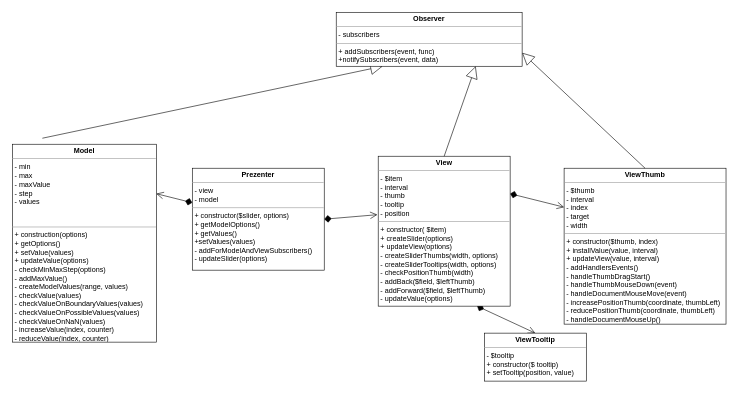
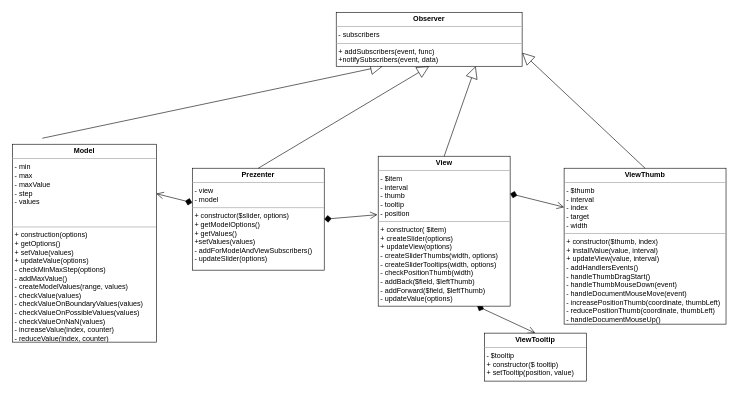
  <mxCell id="0" />
  <mxCell id="1" parent="0" />
  <mxCell id="2" value="&lt;p style=&quot;margin: 0px ; margin-top: 4px ; text-align: center&quot;&gt;&lt;b&gt;Model&lt;/b&gt;&lt;/p&gt;&lt;hr size=&quot;1&quot;&gt;&lt;p style=&quot;margin: 0px ; margin-left: 4px&quot;&gt;- min&amp;nbsp;&lt;/p&gt;&lt;p style=&quot;margin: 0px ; margin-left: 4px&quot;&gt;- max&lt;/p&gt;&lt;p style=&quot;margin: 0px ; margin-left: 4px&quot;&gt;- maxValue&lt;br&gt;&lt;/p&gt;&lt;p style=&quot;margin: 0px ; margin-left: 4px&quot;&gt;- step&lt;/p&gt;&lt;p style=&quot;margin: 0px ; margin-left: 4px&quot;&gt;- values&lt;/p&gt;&lt;p style=&quot;margin: 0px ; margin-left: 4px&quot;&gt;&lt;br&gt;&lt;/p&gt;&lt;p style=&quot;margin: 0px ; margin-left: 4px&quot;&gt;&lt;br&gt;&lt;/p&gt;&lt;hr size=&quot;1&quot;&gt;&lt;p style=&quot;margin: 0px ; margin-left: 4px&quot;&gt;+ construction(options&lt;span&gt;)&lt;/span&gt;&lt;/p&gt;&lt;p style=&quot;margin: 0px ; margin-left: 4px&quot;&gt;+ getOptions()&lt;/p&gt;&lt;p style=&quot;margin: 0px ; margin-left: 4px&quot;&gt;+ setValue(values)&lt;/p&gt;&lt;p style=&quot;margin: 0px ; margin-left: 4px&quot;&gt;+ updateValue(options)&lt;/p&gt;&lt;p style=&quot;margin: 0px ; margin-left: 4px&quot;&gt;- checkMinMaxStep(options)&lt;/p&gt;&lt;p style=&quot;margin: 0px ; margin-left: 4px&quot;&gt;- addMaxValue()&lt;/p&gt;&lt;p style=&quot;margin: 0px ; margin-left: 4px&quot;&gt;- createModelValues(range, values)&lt;/p&gt;&lt;p style=&quot;margin: 0px ; margin-left: 4px&quot;&gt;- checkValue(values)&lt;/p&gt;&lt;p style=&quot;margin: 0px ; margin-left: 4px&quot;&gt;- checkValueOnBoundaryValues(values)&lt;/p&gt;&lt;p style=&quot;margin: 0px ; margin-left: 4px&quot;&gt;- checkValueOnPossibleValues(values)&lt;/p&gt;&lt;p style=&quot;margin: 0px ; margin-left: 4px&quot;&gt;- checkValueOnNaN(values)&lt;/p&gt;&lt;p style=&quot;margin: 0px ; margin-left: 4px&quot;&gt;- increaseValue(index, counter)&lt;/p&gt;&lt;p style=&quot;margin: 0px ; margin-left: 4px&quot;&gt;- reduceValue(index, counter)&amp;nbsp;&lt;/p&gt;&lt;p style=&quot;margin: 0px ; margin-left: 4px&quot;&gt;&lt;br&gt;&lt;/p&gt;" style="verticalAlign=top;align=left;overflow=fill;fontSize=12;fontFamily=Helvetica;html=1;" parent="1" vertex="1"><mxGeometry x="20" y="240" width="240" height="330" as="geometry" /></mxCell>
  <mxCell id="3" style="rounded=0;orthogonalLoop=1;jettySize=auto;html=1;exitX=1;exitY=0.25;exitDx=0;exitDy=0;entryX=0;entryY=0.25;entryDx=0;entryDy=0;startArrow=diamond;startFill=1;startSize=10;endArrow=open;endFill=0;endSize=10;strokeColor=#000000;strokeWidth=1;" parent="1" source="5" target="6" edge="1"><mxGeometry relative="1" as="geometry" /></mxCell>
  <mxCell id="4" style="edgeStyle=none;rounded=0;orthogonalLoop=1;jettySize=auto;html=1;exitX=0.75;exitY=1;exitDx=0;exitDy=0;entryX=0.5;entryY=0;entryDx=0;entryDy=0;startArrow=diamond;startFill=1;startSize=10;endArrow=open;endFill=0;endSize=10;strokeColor=#000000;strokeWidth=1;" parent="1" source="5" target="7" edge="1"><mxGeometry relative="1" as="geometry" /></mxCell>
  <mxCell id="5" value="&lt;p style=&quot;margin: 0px ; margin-top: 4px ; text-align: center&quot;&gt;&lt;b&gt;View&lt;/b&gt;&lt;/p&gt;&lt;hr size=&quot;1&quot;&gt;&lt;p style=&quot;margin: 0px ; margin-left: 4px&quot;&gt;- $item&lt;/p&gt;&lt;p style=&quot;margin: 0px ; margin-left: 4px&quot;&gt;- interval&lt;/p&gt;&lt;p style=&quot;margin: 0px ; margin-left: 4px&quot;&gt;- thumb&lt;/p&gt;&lt;p style=&quot;margin: 0px ; margin-left: 4px&quot;&gt;- tooltip&lt;/p&gt;&lt;p style=&quot;margin: 0px ; margin-left: 4px&quot;&gt;- position&lt;/p&gt;&lt;hr size=&quot;1&quot;&gt;&lt;p style=&quot;margin: 0px ; margin-left: 4px&quot;&gt;+ constructor( $item)&lt;/p&gt;&lt;p style=&quot;margin: 0px ; margin-left: 4px&quot;&gt;+ createSlider(options)&lt;/p&gt;&lt;p style=&quot;margin: 0px ; margin-left: 4px&quot;&gt;+ updateView(options)&lt;/p&gt;&lt;p style=&quot;margin: 0px ; margin-left: 4px&quot;&gt;- createSliderThumbs(width, options)&lt;/p&gt;&lt;p style=&quot;margin: 0px ; margin-left: 4px&quot;&gt;- createSliderTooltips(width, options)&lt;/p&gt;&lt;p style=&quot;margin: 0px ; margin-left: 4px&quot;&gt;- checkPositionThumb(width)&lt;/p&gt;&lt;p style=&quot;margin: 0px ; margin-left: 4px&quot;&gt;- addBack($field, $leftThumb)&lt;/p&gt;&lt;p style=&quot;margin: 0px ; margin-left: 4px&quot;&gt;- addForward($field, $leftThumb)&lt;/p&gt;&lt;p style=&quot;margin: 0px ; margin-left: 4px&quot;&gt;- updateValue(options)&lt;/p&gt;&lt;p style=&quot;margin: 0px ; margin-left: 4px&quot;&gt;&lt;br&gt;&lt;/p&gt;&lt;p style=&quot;margin: 0px ; margin-left: 4px&quot;&gt;&lt;br&gt;&lt;/p&gt;&lt;p style=&quot;margin: 0px ; margin-left: 4px&quot;&gt;&lt;br&gt;&lt;/p&gt;" style="verticalAlign=top;align=left;overflow=fill;fontSize=12;fontFamily=Helvetica;html=1;" parent="1" vertex="1"><mxGeometry x="630" y="260" width="220" height="250" as="geometry" /></mxCell>
  <mxCell id="6" value="&lt;p style=&quot;margin: 0px ; margin-top: 4px ; text-align: center&quot;&gt;&lt;b&gt;ViewThumb&lt;/b&gt;&lt;/p&gt;&lt;hr size=&quot;1&quot;&gt;&lt;p style=&quot;margin: 0px ; margin-left: 4px&quot;&gt;- $thumb&lt;/p&gt;&lt;p style=&quot;margin: 0px ; margin-left: 4px&quot;&gt;- interval&lt;/p&gt;&lt;p style=&quot;margin: 0px ; margin-left: 4px&quot;&gt;&lt;span&gt;- index&lt;/span&gt;&lt;/p&gt;&lt;p style=&quot;margin: 0px ; margin-left: 4px&quot;&gt;&lt;span&gt;- target&lt;/span&gt;&lt;/p&gt;&lt;p style=&quot;margin: 0px ; margin-left: 4px&quot;&gt;- width&lt;/p&gt;&lt;hr size=&quot;1&quot;&gt;&lt;p style=&quot;margin: 0px ; margin-left: 4px&quot;&gt;+ constructor($thumb, index&lt;span&gt;)&lt;/span&gt;&lt;/p&gt;&lt;p style=&quot;margin: 0px ; margin-left: 4px&quot;&gt;&lt;span&gt;+ installValue(&lt;/span&gt;&lt;span&gt;value,&amp;nbsp;&lt;/span&gt;&lt;span&gt;interval&lt;/span&gt;&lt;span&gt;)&lt;/span&gt;&lt;/p&gt;&lt;p style=&quot;margin: 0px ; margin-left: 4px&quot;&gt;&lt;span&gt;+ updateView(value, interval)&lt;/span&gt;&lt;/p&gt;&lt;p style=&quot;margin: 0px ; margin-left: 4px&quot;&gt;&lt;span&gt;- addHandlersEvents()&lt;/span&gt;&lt;/p&gt;&lt;p style=&quot;margin: 0px ; margin-left: 4px&quot;&gt;&lt;span&gt;- handleThumbDragStart()&lt;/span&gt;&lt;/p&gt;&lt;p style=&quot;margin: 0px ; margin-left: 4px&quot;&gt;&lt;span&gt;- handleThumbMouseDown(event)&lt;/span&gt;&lt;/p&gt;&lt;p style=&quot;margin: 0px ; margin-left: 4px&quot;&gt;&lt;span&gt;- handleDocumentMouseMove(event)&lt;/span&gt;&lt;/p&gt;&lt;p style=&quot;margin: 0px 0px 0px 4px&quot;&gt;- increasePositionThumb(&lt;span&gt;coordinate,&amp;nbsp;&lt;/span&gt;&lt;span&gt;thumbLeft&lt;/span&gt;&lt;span&gt;)&lt;/span&gt;&lt;/p&gt;&lt;p style=&quot;margin: 0px 0px 0px 4px&quot;&gt;- reducePositionThumb(&lt;span&gt;coordinate,&amp;nbsp;&lt;/span&gt;&lt;span&gt;thumbLeft)&lt;/span&gt;&lt;/p&gt;&lt;p style=&quot;margin: 0px 0px 0px 4px&quot;&gt;- handleDocumentMouseUp()&lt;/p&gt;&lt;p style=&quot;margin: 0px 0px 0px 4px&quot;&gt;&lt;br&gt;&lt;/p&gt;&lt;p style=&quot;margin: 0px 0px 0px 4px&quot;&gt;&lt;br&gt;&lt;/p&gt;&lt;p style=&quot;margin: 0px ; margin-left: 4px&quot;&gt;&lt;span&gt;&lt;br&gt;&lt;/span&gt;&lt;/p&gt;&lt;p style=&quot;margin: 0px ; margin-left: 4px&quot;&gt;&lt;span&gt;&lt;br&gt;&lt;/span&gt;&lt;/p&gt;&lt;p style=&quot;margin: 0px ; margin-left: 4px&quot;&gt;&lt;span&gt;&lt;br&gt;&lt;/span&gt;&lt;/p&gt;" style="verticalAlign=top;align=left;overflow=fill;fontSize=12;fontFamily=Helvetica;html=1;" parent="1" vertex="1"><mxGeometry x="940" y="280" width="270" height="260" as="geometry" /></mxCell>
  <mxCell id="7" value="&lt;p style=&quot;margin: 0px ; margin-top: 4px ; text-align: center&quot;&gt;&lt;b&gt;ViewTooltip&lt;/b&gt;&lt;/p&gt;&lt;hr size=&quot;1&quot;&gt;&lt;p style=&quot;margin: 0px ; margin-left: 4px&quot;&gt;- $tooltip&lt;/p&gt;&lt;p style=&quot;margin: 0px ; margin-left: 4px&quot;&gt;+ constructor($ tooltip)&lt;/p&gt;&lt;p style=&quot;margin: 0px ; margin-left: 4px&quot;&gt;+ setTooltip(position, value)&lt;/p&gt;" style="verticalAlign=top;align=left;overflow=fill;fontSize=12;fontFamily=Helvetica;html=1;" parent="1" vertex="1"><mxGeometry x="807" y="555" width="170" height="80" as="geometry" /></mxCell>
  <mxCell id="8" style="rounded=0;orthogonalLoop=1;jettySize=auto;html=1;entryX=0.25;entryY=1;entryDx=0;entryDy=0;startArrow=none;startFill=0;endArrow=block;endFill=0;strokeColor=#000000;strokeWidth=1;endSize=18;" parent="1" target="12" edge="1"><mxGeometry relative="1" as="geometry"><mxPoint x="70" y="230" as="sourcePoint" /><mxPoint x="322.5" y="110" as="targetPoint" /></mxGeometry></mxCell>
  <mxCell id="9" value="" style="edgeStyle=none;rounded=0;orthogonalLoop=1;jettySize=auto;html=1;startArrow=diamond;startFill=1;startSize=10;endArrow=open;endFill=0;endSize=10;strokeColor=#000000;strokeWidth=1;entryX=1;entryY=0.25;entryDx=0;entryDy=0;" parent="1" source="11" target="2" edge="1"><mxGeometry relative="1" as="geometry"><mxPoint x="490" y="435" as="targetPoint" /></mxGeometry></mxCell>
  <mxCell id="10" style="edgeStyle=none;rounded=0;orthogonalLoop=1;jettySize=auto;html=1;exitX=1;exitY=0.5;exitDx=0;exitDy=0;entryX=-0.006;entryY=0.39;entryDx=0;entryDy=0;entryPerimeter=0;startArrow=diamond;startFill=1;startSize=10;endArrow=open;endFill=0;endSize=10;strokeColor=#000000;strokeWidth=1;" parent="1" source="11" target="5" edge="1"><mxGeometry relative="1" as="geometry" /></mxCell>
  <mxCell id="11" value="&lt;p style=&quot;margin: 0px ; margin-top: 4px ; text-align: center&quot;&gt;&lt;b&gt;Prezenter&lt;/b&gt;&lt;/p&gt;&lt;hr size=&quot;1&quot;&gt;&lt;p style=&quot;margin: 0px ; margin-left: 4px&quot;&gt;&lt;span&gt;- view&lt;/span&gt;&lt;br&gt;&lt;/p&gt;&lt;p style=&quot;margin: 0px ; margin-left: 4px&quot;&gt;&lt;span&gt;- model&lt;/span&gt;&lt;/p&gt;&lt;hr size=&quot;1&quot;&gt;&lt;p style=&quot;margin: 0px ; margin-left: 4px&quot;&gt;+ constructor($slider, options)&lt;/p&gt;&lt;p style=&quot;margin: 0px ; margin-left: 4px&quot;&gt;+ getModelOptions()&lt;/p&gt;&lt;p style=&quot;margin: 0px ; margin-left: 4px&quot;&gt;+ getValues()&lt;/p&gt;&lt;p style=&quot;margin: 0px ; margin-left: 4px&quot;&gt;+setValues(values)&lt;/p&gt;&lt;p style=&quot;margin: 0px ; margin-left: 4px&quot;&gt;- addForModelAndViewSubscribers()&lt;/p&gt;&lt;p style=&quot;margin: 0px ; margin-left: 4px&quot;&gt;- updateSlider(options)&lt;/p&gt;&lt;p style=&quot;margin: 0px ; margin-left: 4px&quot;&gt;&lt;br&gt;&lt;/p&gt;" style="verticalAlign=top;align=left;overflow=fill;fontSize=12;fontFamily=Helvetica;html=1;" parent="1" vertex="1"><mxGeometry x="320" y="280" width="220" height="170" as="geometry" /></mxCell>
  <mxCell id="12" value="&lt;p style=&quot;margin: 0px ; margin-top: 4px ; text-align: center&quot;&gt;&lt;span style=&quot;font-weight: 700&quot;&gt;Observer&lt;/span&gt;&lt;br&gt;&lt;/p&gt;&lt;hr size=&quot;1&quot;&gt;&lt;p style=&quot;margin: 0px ; margin-left: 4px&quot;&gt;- subscribers&lt;br&gt;&lt;/p&gt;&lt;hr size=&quot;1&quot;&gt;&lt;p style=&quot;margin: 0px ; margin-left: 4px&quot;&gt;+ addSubscribers(event, func)&lt;br style=&quot;padding: 0px ; margin: 0px&quot;&gt;+notifySubscribers(event, data)&lt;/p&gt;&lt;div style=&quot;padding: 0px ; margin: 0px&quot;&gt;&lt;br style=&quot;padding: 0px ; margin: 0px&quot;&gt;&lt;/div&gt;" style="verticalAlign=top;align=left;overflow=fill;fontSize=12;fontFamily=Helvetica;html=1;" vertex="1" parent="1"><mxGeometry x="560" y="20" width="310" height="90" as="geometry" /></mxCell>
+ <mxCell id="13" style="rounded=0;orthogonalLoop=1;jettySize=auto;html=1;exitX=0.5;exitY=0;exitDx=0;exitDy=0;entryX=0.5;entryY=1;entryDx=0;entryDy=0;startArrow=none;startFill=0;endArrow=block;endFill=0;strokeColor=#000000;strokeWidth=1;endSize=18;" edge="1" parent="1" source="11" target="12"><mxGeometry relative="1" as="geometry"><mxPoint x="410" y="290" as="sourcePoint" /><mxPoint x="485" y="110" as="targetPoint" /></mxGeometry></mxCell>
  <mxCell id="14" style="rounded=0;orthogonalLoop=1;jettySize=auto;html=1;exitX=0.5;exitY=0;exitDx=0;exitDy=0;startArrow=none;startFill=0;endArrow=block;endFill=0;strokeColor=#000000;strokeWidth=1;endSize=18;entryX=0.75;entryY=1;entryDx=0;entryDy=0;" edge="1" parent="1" source="5" target="12"><mxGeometry relative="1" as="geometry"><mxPoint x="737" y="280" as="sourcePoint" /><mxPoint x="715" y="70" as="targetPoint" /></mxGeometry></mxCell>
  <mxCell id="15" style="rounded=0;orthogonalLoop=1;jettySize=auto;html=1;startArrow=none;startFill=0;endArrow=block;endFill=0;strokeColor=#000000;strokeWidth=1;endSize=18;exitX=0.5;exitY=0;exitDx=0;exitDy=0;entryX=1;entryY=0.75;entryDx=0;entryDy=0;" edge="1" parent="1" source="6" target="12"><mxGeometry relative="1" as="geometry"><mxPoint x="1360" y="230" as="sourcePoint" /><mxPoint x="720" y="70" as="targetPoint" /></mxGeometry></mxCell>
